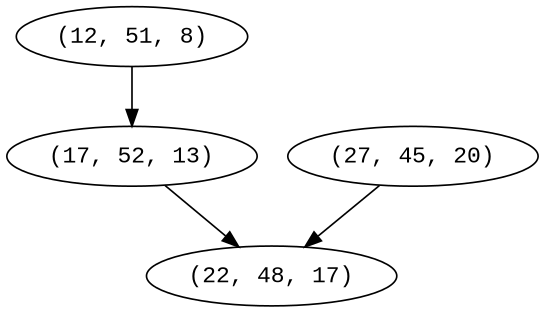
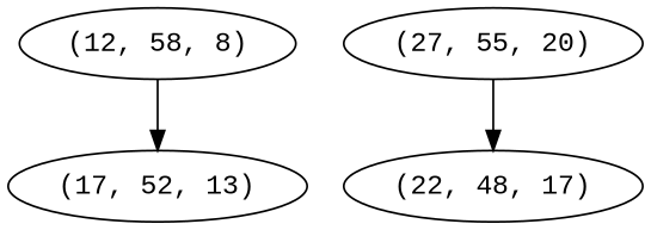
  digraph {
    fontname="Liberation Mono"
    node [fontname="Liberation Mono"]
    edge [fontname="Liberation Mono"]
-   "(12, 58, 8)" [label="(12, 51, 8)"]
+   "(12, 58, 8)"
    "(17, 52, 13)"
    "(22, 48, 17)"
-   "(27, 45, 20)"
+   "(27, 45, 20)" [label="(27, 55, 20)"]
    "(12, 58, 8)" -> "(17, 52, 13)"
-   "(17, 52, 13)" -> "(22, 48, 17)"
    "(27, 45, 20)" -> "(22, 48, 17)"
  }
